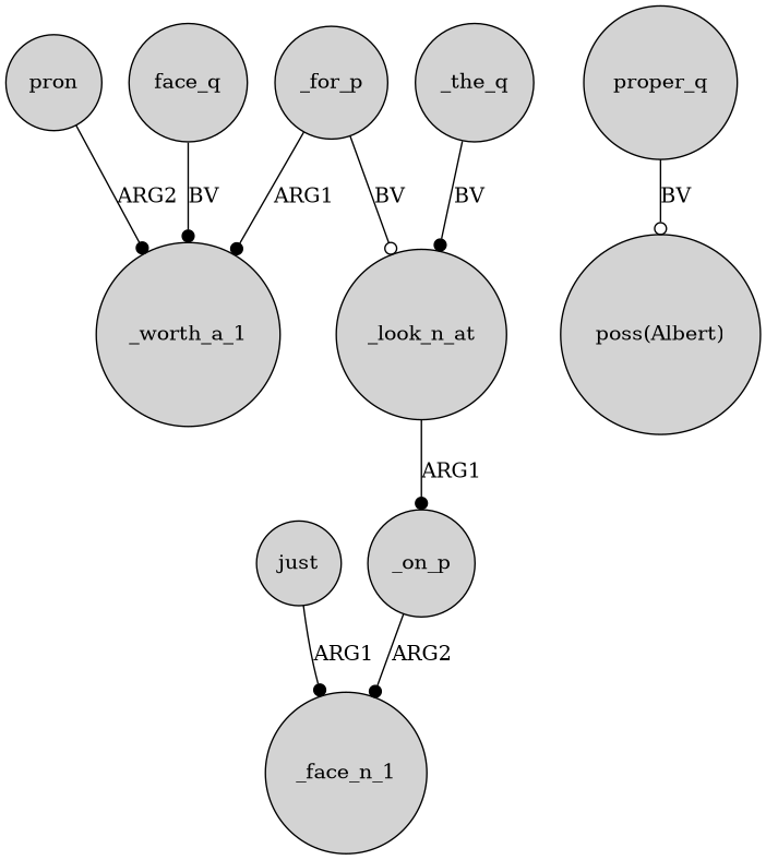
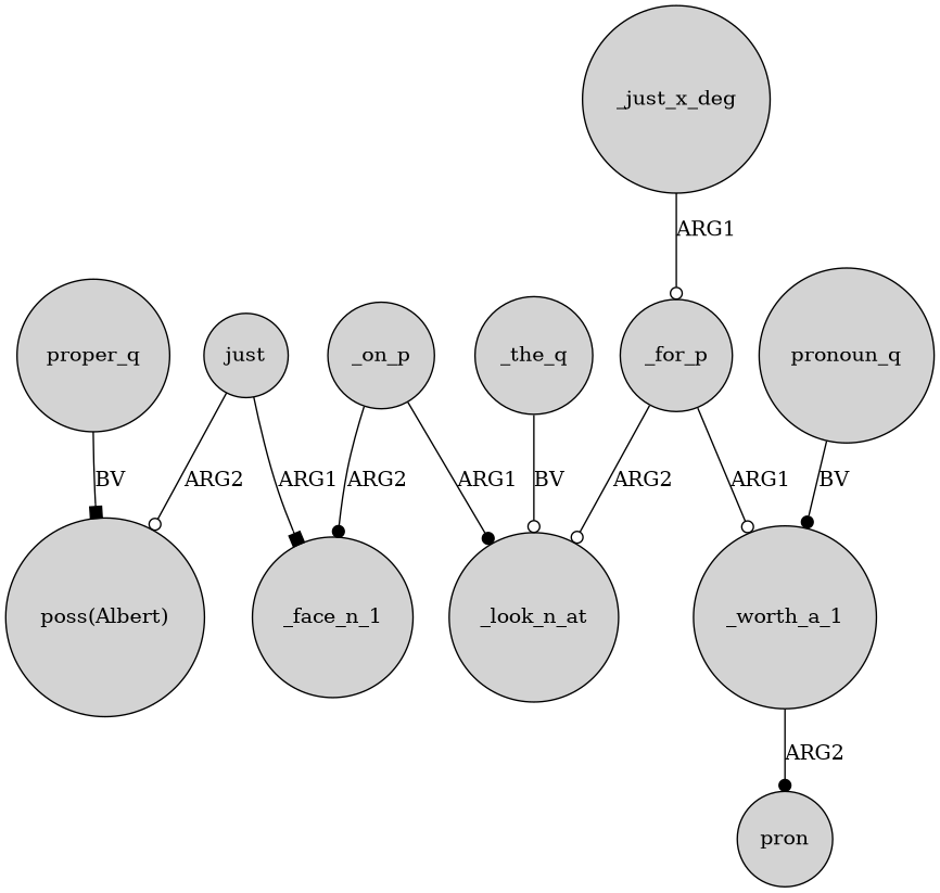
  digraph {
    node [shape=circle style=filled]
    edge [arrowhead=dot]
    _on_p
    _face_n_1
    _look_n_at
    _for_p
    _worth_a_1
    pron
    n7 [label=just]
    n8 [label="poss(Albert)"]
    _the_q
+   _just_x_deg
    proper_q
-   pronoun_q [label=face_q]
+   pronoun_q
    _on_p -> _face_n_1 [label=ARG2]
-   _look_n_at -> _on_p [label=ARG1]
-   _for_p -> _look_n_at [arrowhead=odot label=BV]
-   _for_p -> _worth_a_1 [label=ARG1]
-   pron -> _worth_a_1 [label=ARG2]
-   n7 -> _face_n_1 [label=ARG1]
-   _the_q -> _look_n_at [label=BV]
-   proper_q -> n8 [arrowhead=odot label=BV]
+   _on_p -> _look_n_at [label=ARG1]
+   _for_p -> _look_n_at [arrowhead=odot label=ARG2]
+   _for_p -> _worth_a_1 [arrowhead=odot label=ARG1]
+   _worth_a_1 -> pron [label=ARG2]
+   n7 -> _face_n_1 [arrowhead=box label=ARG1]
+   n7 -> n8 [arrowhead=odot label=ARG2]
+   _the_q -> _look_n_at [arrowhead=odot label=BV]
+   _just_x_deg -> _for_p [arrowhead=odot label=ARG1]
+   proper_q -> n8 [arrowhead=box label=BV]
    pronoun_q -> _worth_a_1 [label=BV]
  }
